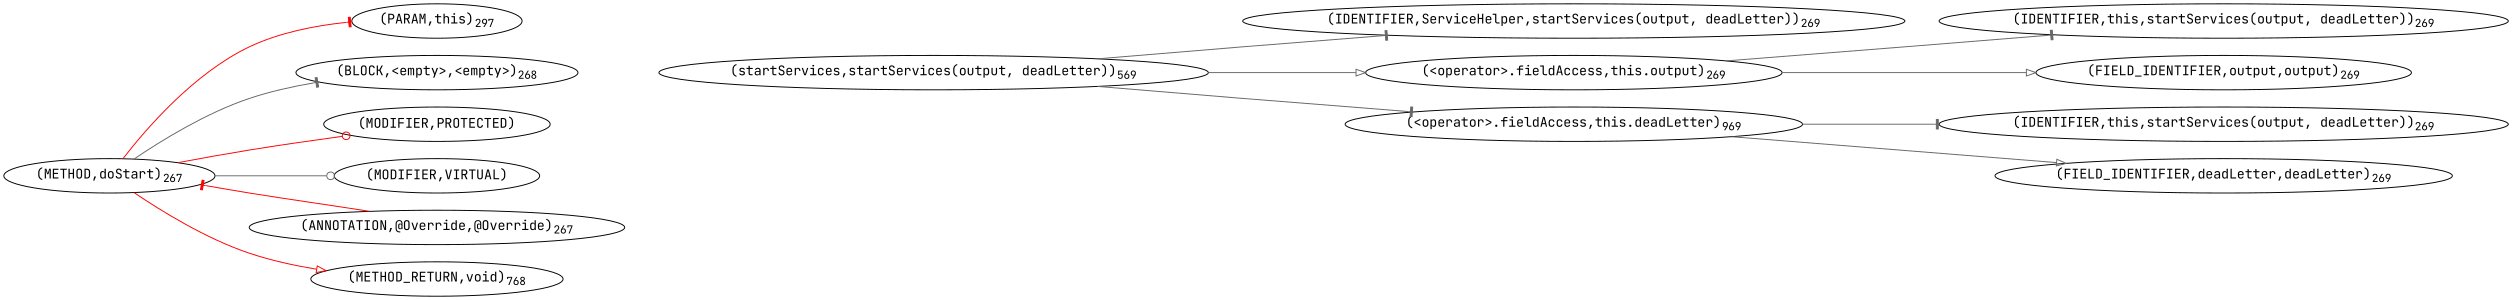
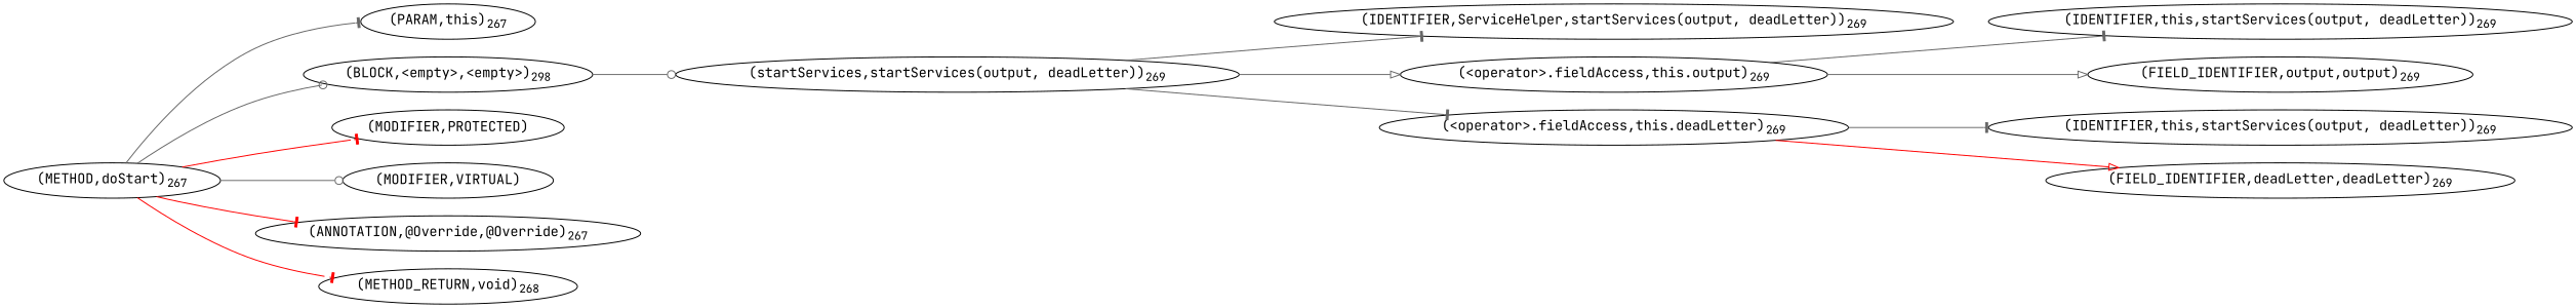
  digraph {
    fontname="JetBrains Mono"
    rankdir=LR
    node [fontname="JetBrains Mono"]
    edge [arrowhead=tee color=gray40 fontname="JetBrains Mono"]
    n1 [label=<(METHOD,doStart)<SUB>267</SUB>>]
-   n2 [label=<(PARAM,this)<SUB>297</SUB>>]
-   n3 [label=<(BLOCK,&lt;empty&gt;,&lt;empty&gt;)<SUB>268</SUB>>]
+   n2 [label=<(PARAM,this)<SUB>267</SUB>>]
+   n3 [label=<(BLOCK,&lt;empty&gt;,&lt;empty&gt;)<SUB>298</SUB>>]
    n4 [label=<(MODIFIER,PROTECTED)>]
    n5 [label=<(MODIFIER,VIRTUAL)>]
    n6 [label=<(ANNOTATION,@Override,@Override)<SUB>267</SUB>>]
-   n7 [label=<(METHOD_RETURN,void)<SUB>768</SUB>>]
-   n8 [label=<(startServices,startServices(output, deadLetter))<SUB>569</SUB>>]
+   n7 [label=<(METHOD_RETURN,void)<SUB>268</SUB>>]
+   n8 [label=<(startServices,startServices(output, deadLetter))<SUB>269</SUB>>]
    n9 [label=<(IDENTIFIER,ServiceHelper,startServices(output, deadLetter))<SUB>269</SUB>>]
    n10 [label=<(&lt;operator&gt;.fieldAccess,this.output)<SUB>269</SUB>>]
-   n11 [label=<(&lt;operator&gt;.fieldAccess,this.deadLetter)<SUB>969</SUB>>]
+   n11 [label=<(&lt;operator&gt;.fieldAccess,this.deadLetter)<SUB>269</SUB>>]
    n12 [label=<(IDENTIFIER,this,startServices(output, deadLetter))<SUB>269</SUB>>]
    n13 [label=<(FIELD_IDENTIFIER,output,output)<SUB>269</SUB>>]
    n14 [label=<(IDENTIFIER,this,startServices(output, deadLetter))<SUB>269</SUB>>]
    n15 [label=<(FIELD_IDENTIFIER,deadLetter,deadLetter)<SUB>269</SUB>>]
-   n1 -> n2 [color=red]
-   n1 -> n3
-   n1 -> n4 [arrowhead=odot color=red]
+   n1 -> n2
+   n1 -> n3 [arrowhead=odot]
+   n1 -> n4 [color=red]
    n1 -> n5 [arrowhead=odot]
-   n6 -> n1 [color=red]
-   n1 -> n7 [arrowhead=onormal color=red]
+   n1 -> n6 [color=red]
+   n1 -> n7 [color=red]
+   n3 -> n8 [arrowhead=odot]
    n8 -> n9
    n8 -> n10 [arrowhead=onormal]
    n8 -> n11
    n10 -> n12
    n10 -> n13 [arrowhead=onormal]
    n11 -> n14
-   n11 -> n15 [arrowhead=onormal]
+   n11 -> n15 [arrowhead=onormal color=red]
  }
